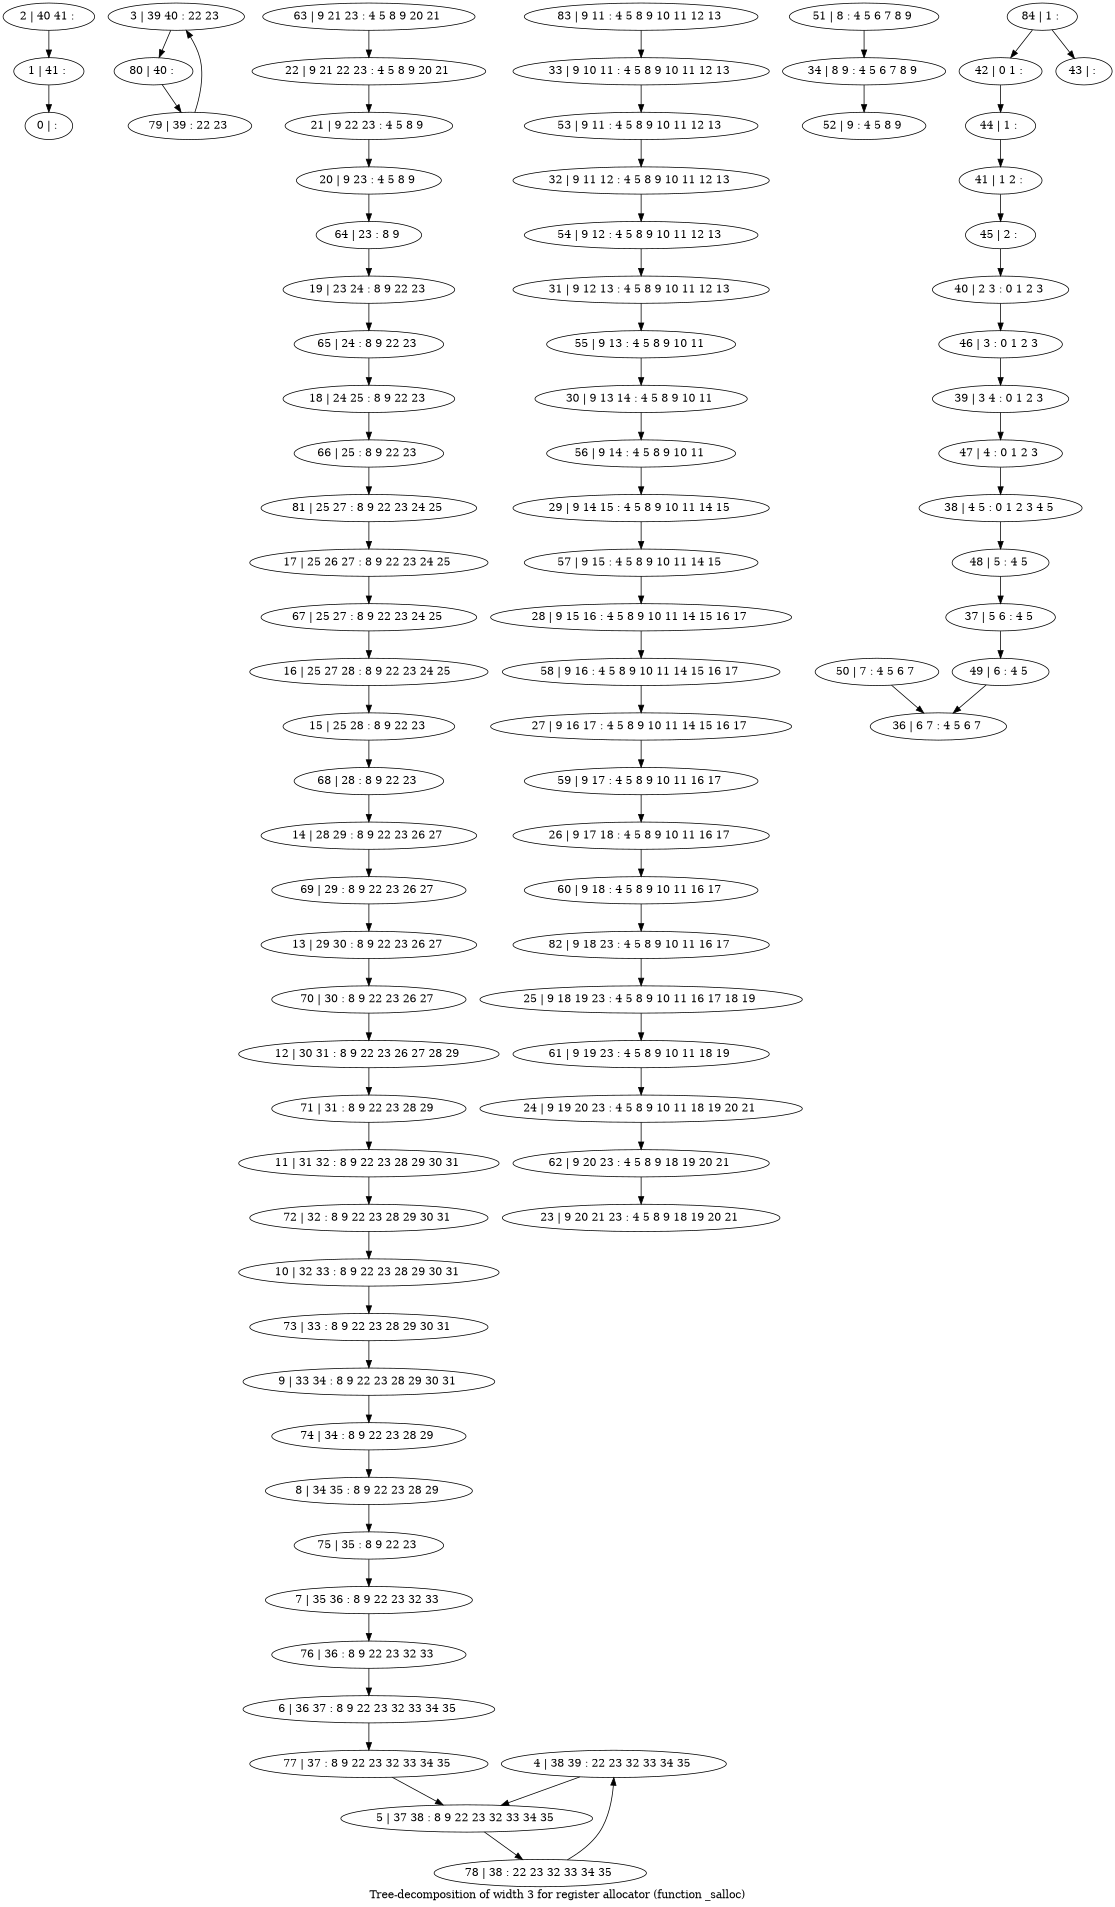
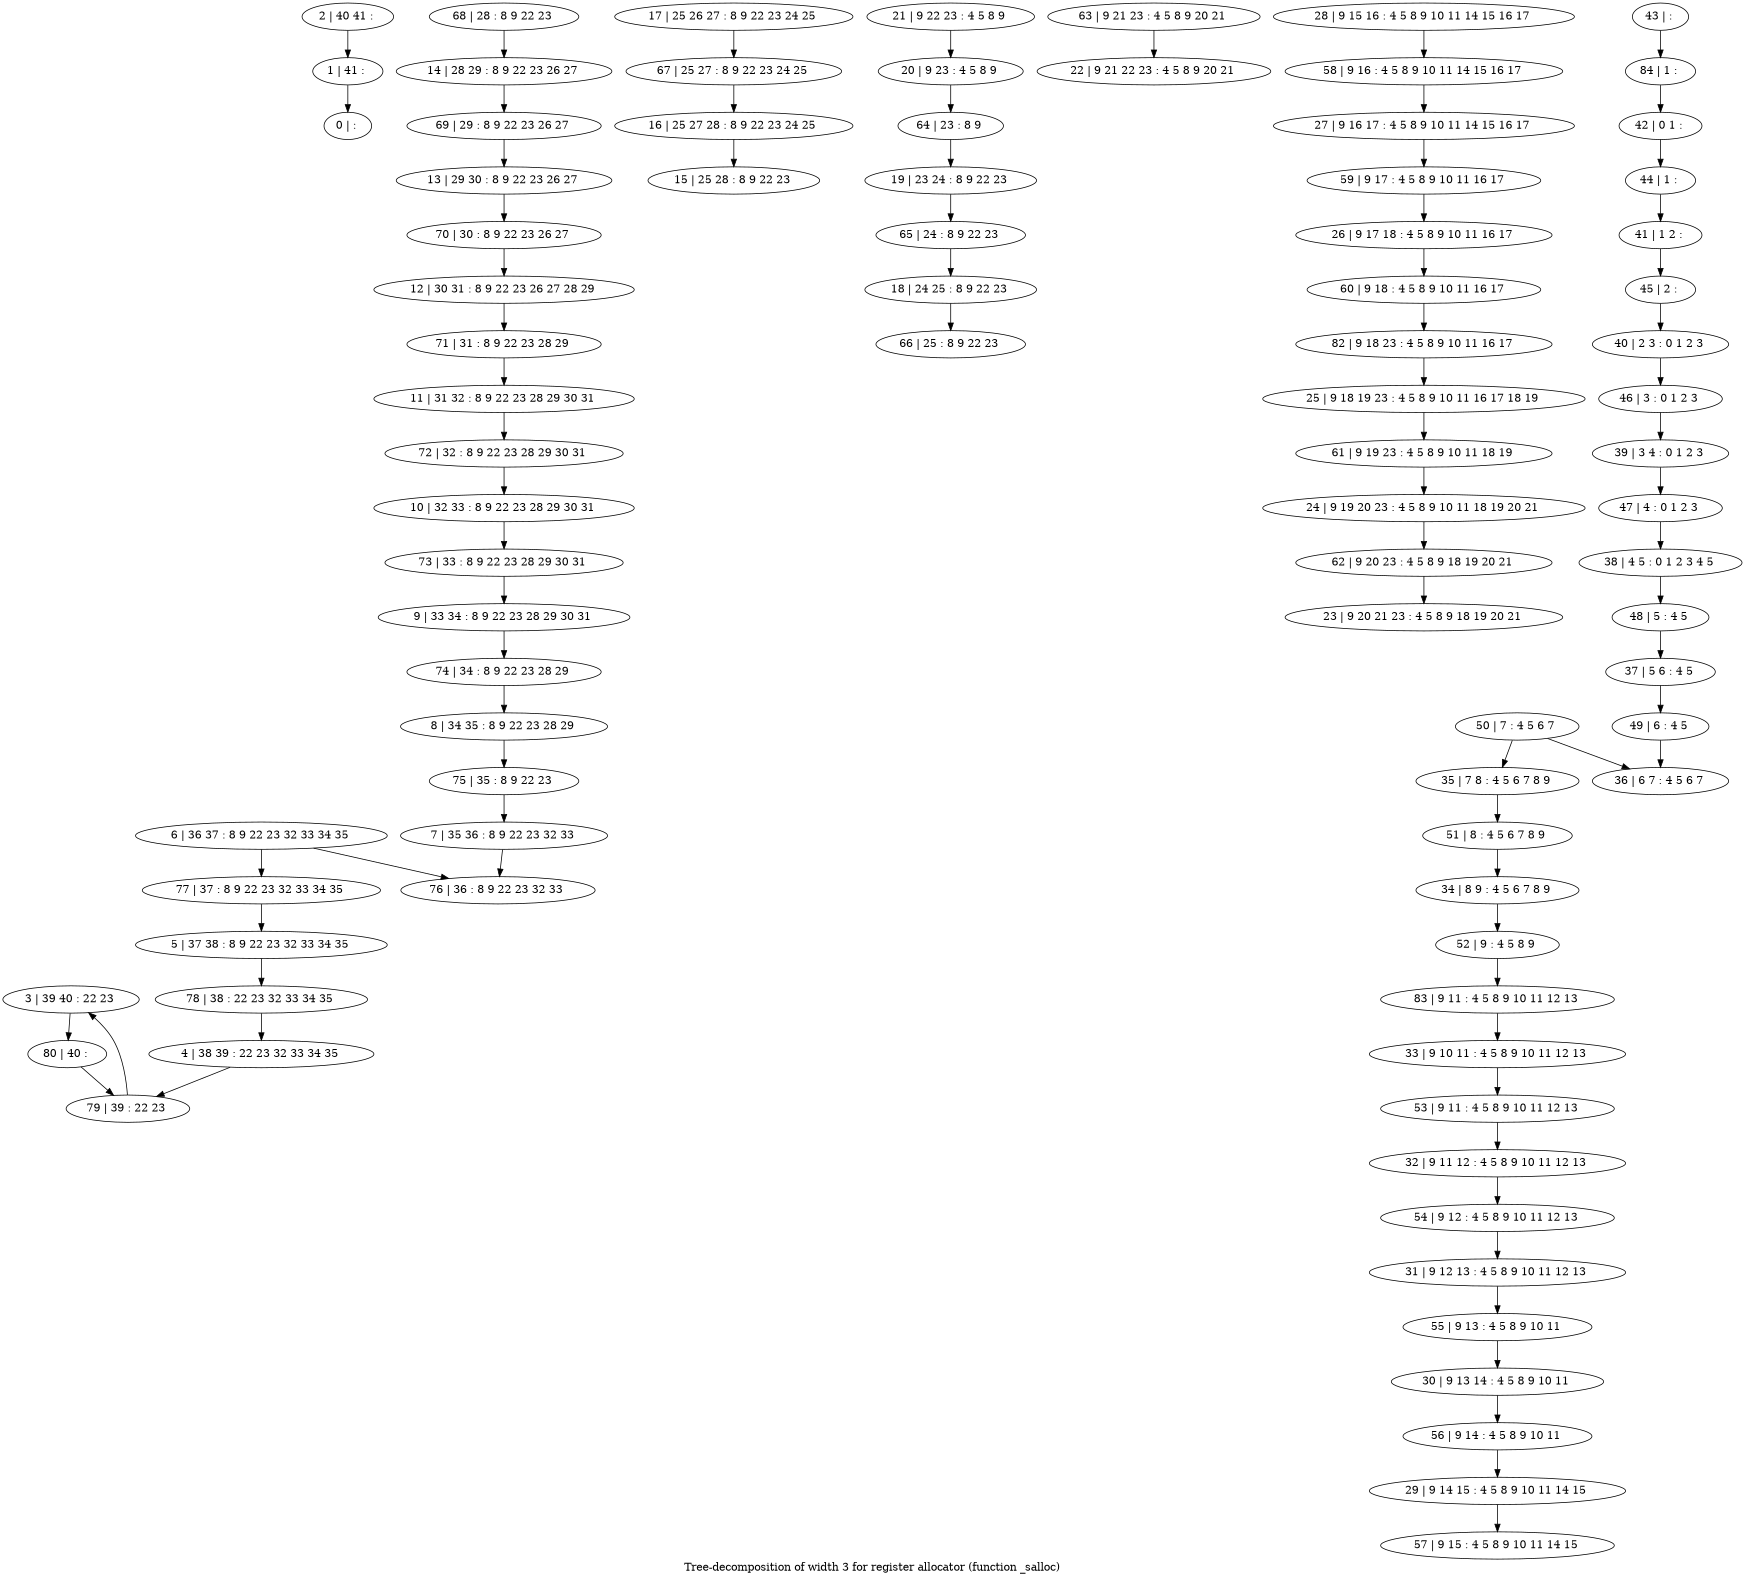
  digraph {
    label="Tree-decomposition of width 3 for register allocator (function _salloc)"
    n1 [label="0 | : "]
    n2 [label="1 | 41 : "]
    n3 [label="2 | 40 41 : "]
    n4 [label="3 | 39 40 : 22 23 "]
    n5 [label="80 | 40 : "]
    n6 [label="79 | 39 : 22 23 "]
    n7 [label="4 | 38 39 : 22 23 32 33 34 35 "]
    n8 [label="5 | 37 38 : 8 9 22 23 32 33 34 35 "]
    n9 [label="78 | 38 : 22 23 32 33 34 35 "]
    n10 [label="6 | 36 37 : 8 9 22 23 32 33 34 35 "]
    n11 [label="77 | 37 : 8 9 22 23 32 33 34 35 "]
    n12 [label="7 | 35 36 : 8 9 22 23 32 33 "]
    n13 [label="76 | 36 : 8 9 22 23 32 33 "]
    n14 [label="8 | 34 35 : 8 9 22 23 28 29 "]
    n15 [label="75 | 35 : 8 9 22 23 "]
    n16 [label="9 | 33 34 : 8 9 22 23 28 29 30 31 "]
    n17 [label="74 | 34 : 8 9 22 23 28 29 "]
    n18 [label="10 | 32 33 : 8 9 22 23 28 29 30 31 "]
    n19 [label="73 | 33 : 8 9 22 23 28 29 30 31 "]
    n20 [label="11 | 31 32 : 8 9 22 23 28 29 30 31 "]
    n21 [label="72 | 32 : 8 9 22 23 28 29 30 31 "]
    n22 [label="12 | 30 31 : 8 9 22 23 26 27 28 29 "]
    n23 [label="71 | 31 : 8 9 22 23 28 29 "]
    n24 [label="13 | 29 30 : 8 9 22 23 26 27 "]
    n25 [label="70 | 30 : 8 9 22 23 26 27 "]
    n26 [label="14 | 28 29 : 8 9 22 23 26 27 "]
    n27 [label="69 | 29 : 8 9 22 23 26 27 "]
    n28 [label="15 | 25 28 : 8 9 22 23 "]
    n29 [label="68 | 28 : 8 9 22 23 "]
    n30 [label="16 | 25 27 28 : 8 9 22 23 24 25 "]
    n31 [label="17 | 25 26 27 : 8 9 22 23 24 25 "]
    n32 [label="67 | 25 27 : 8 9 22 23 24 25 "]
    n33 [label="18 | 24 25 : 8 9 22 23 "]
    n34 [label="66 | 25 : 8 9 22 23 "]
-   n35 [label="81 | 25 27 : 8 9 22 23 24 25 "]
    n36 [label="19 | 23 24 : 8 9 22 23 "]
    n37 [label="65 | 24 : 8 9 22 23 "]
    n38 [label="20 | 9 23 : 4 5 8 9 "]
    n39 [label="64 | 23 : 8 9 "]
    n40 [label="21 | 9 22 23 : 4 5 8 9 "]
    n41 [label="22 | 9 21 22 23 : 4 5 8 9 20 21 "]
    n42 [label="23 | 9 20 21 23 : 4 5 8 9 18 19 20 21 "]
    n43 [label="63 | 9 21 23 : 4 5 8 9 20 21 "]
    n44 [label="24 | 9 19 20 23 : 4 5 8 9 10 11 18 19 20 21 "]
    n45 [label="62 | 9 20 23 : 4 5 8 9 18 19 20 21 "]
    n46 [label="25 | 9 18 19 23 : 4 5 8 9 10 11 16 17 18 19 "]
    n47 [label="61 | 9 19 23 : 4 5 8 9 10 11 18 19 "]
    n48 [label="26 | 9 17 18 : 4 5 8 9 10 11 16 17 "]
    n49 [label="60 | 9 18 : 4 5 8 9 10 11 16 17 "]
    n50 [label="82 | 9 18 23 : 4 5 8 9 10 11 16 17 "]
    n51 [label="27 | 9 16 17 : 4 5 8 9 10 11 14 15 16 17 "]
    n52 [label="59 | 9 17 : 4 5 8 9 10 11 16 17 "]
    n53 [label="28 | 9 15 16 : 4 5 8 9 10 11 14 15 16 17 "]
    n54 [label="58 | 9 16 : 4 5 8 9 10 11 14 15 16 17 "]
    n55 [label="29 | 9 14 15 : 4 5 8 9 10 11 14 15 "]
    n56 [label="57 | 9 15 : 4 5 8 9 10 11 14 15 "]
    n57 [label="30 | 9 13 14 : 4 5 8 9 10 11 "]
    n58 [label="56 | 9 14 : 4 5 8 9 10 11 "]
    n59 [label="31 | 9 12 13 : 4 5 8 9 10 11 12 13 "]
    n60 [label="55 | 9 13 : 4 5 8 9 10 11 "]
    n61 [label="32 | 9 11 12 : 4 5 8 9 10 11 12 13 "]
    n62 [label="54 | 9 12 : 4 5 8 9 10 11 12 13 "]
    n63 [label="33 | 9 10 11 : 4 5 8 9 10 11 12 13 "]
    n64 [label="53 | 9 11 : 4 5 8 9 10 11 12 13 "]
    n65 [label="34 | 8 9 : 4 5 6 7 8 9 "]
    n66 [label="52 | 9 : 4 5 8 9 "]
    n67 [label="83 | 9 11 : 4 5 8 9 10 11 12 13 "]
+   n68 [label="35 | 7 8 : 4 5 6 7 8 9 "]
    n69 [label="51 | 8 : 4 5 6 7 8 9 "]
    n70 [label="36 | 6 7 : 4 5 6 7 "]
    n71 [label="50 | 7 : 4 5 6 7 "]
    n72 [label="37 | 5 6 : 4 5 "]
    n73 [label="49 | 6 : 4 5 "]
    n74 [label="38 | 4 5 : 0 1 2 3 4 5 "]
    n75 [label="48 | 5 : 4 5 "]
    n76 [label="39 | 3 4 : 0 1 2 3 "]
    n77 [label="47 | 4 : 0 1 2 3 "]
    n78 [label="40 | 2 3 : 0 1 2 3 "]
    n79 [label="46 | 3 : 0 1 2 3 "]
    n80 [label="41 | 1 2 : "]
    n81 [label="45 | 2 : "]
    n82 [label="42 | 0 1 : "]
    n83 [label="44 | 1 : "]
    n84 [label="43 | : "]
    n85 [label="84 | 1 : "]
    n2 -> n1
    n3 -> n2
    n4 -> n5
    n5 -> n6
    n6 -> n4
-   n7 -> n8
+   n7 -> n6
    n8 -> n9
    n9 -> n7
    n10 -> n11
    n11 -> n8
    n12 -> n13
-   n13 -> n10
+   n10 -> n13
    n14 -> n15
    n15 -> n12
    n16 -> n17
    n17 -> n14
    n18 -> n19
    n19 -> n16
    n20 -> n21
    n21 -> n18
    n22 -> n23
    n23 -> n20
    n24 -> n25
    n25 -> n22
    n26 -> n27
    n27 -> n24
-   n28 -> n29
    n29 -> n26
    n30 -> n28
    n31 -> n32
    n32 -> n30
    n33 -> n34
-   n34 -> n35
-   n35 -> n31
    n36 -> n37
    n37 -> n33
    n38 -> n39
    n39 -> n36
    n40 -> n38
-   n41 -> n40
    n43 -> n41
    n44 -> n45
    n45 -> n42
    n46 -> n47
    n47 -> n44
    n48 -> n49
    n49 -> n50
    n50 -> n46
    n51 -> n52
    n52 -> n48
    n53 -> n54
    n54 -> n51
    n55 -> n56
-   n56 -> n53
    n57 -> n58
    n58 -> n55
    n59 -> n60
    n60 -> n57
    n61 -> n62
    n62 -> n59
    n63 -> n64
    n64 -> n61
    n65 -> n66
+   n66 -> n67
    n67 -> n63
+   n68 -> n69
    n69 -> n65
+   n71 -> n68
    n71 -> n70
    n72 -> n73
    n73 -> n70
    n74 -> n75
    n75 -> n72
    n76 -> n77
    n77 -> n74
    n78 -> n79
    n79 -> n76
    n80 -> n81
    n81 -> n78
    n82 -> n83
    n83 -> n80
-   n85 -> n84
+   n84 -> n85
    n85 -> n82
  }
